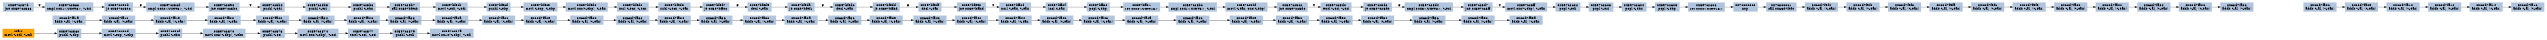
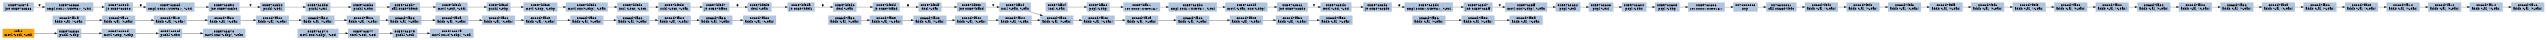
  digraph {
    rankdir=LR
    node [color=lightsteelblue fillcolor=lightsteelblue shape=rectangle style=filled]
    edge [color="#000000"]
    n1 [color=lightgrey fillcolor=orange label="start\nmovl %edi, %edi"]
    n2 [label="0x5e7c256c\npushl %ebp"]
    n3 [label="0x5e7c256d\nmovl %esp, %ebp"]
    n4 [label="0x5e7c256f\npushl %ebx"]
    n5 [label="0x5e7c2570\nmovl 0x8(%ebp), %ebx"]
-   n6 [label="0x5e7c2573\npushl %esi"]
    n7 [label="0x5e7c2574\nmovl 0xc(%ebp), %esi"]
    n8 [label="0x5e7c2577\ntestl %esi, %esi"]
    n9 [label="0x5e7c2579\npushl %edi"]
    n10 [label="0x5e7c257a\nmovl 0x10(%ebp), %edi"]
    n11 [label="0x5e7c257d\njne 0x5e7c2588"]
    n12 [label="0x5e7c2588\ncmpl $0x1<UINT8>, %esi"]
    n13 [label="0x5e7c258b\nje 0x5e7c2592"]
    n14 [label="0x5e7c258d\ncmpl $0x2<UINT8>, %esi"]
    n15 [label="0x5e7c2590\njne 0x5e7c25b4"]
    n16 [label="0x5e7c25b4\npushl %edi"]
    n17 [label="0x5e7c25b5\npushl %esi"]
    n18 [label="0x5e7c25b6\npushl %ebx"]
    n19 [label="0x5e7c25b7\ncall 0x5e7bfecb"]
    n20 [label="0x5e7bfecb\nmovl %edi, %edi"]
    n21 [label="0x5e7bfecd\npushl %ebp"]
    n22 [label="0x5e7bfece\nmovl %esp, %ebp"]
    n23 [label="0x5e7bfed0\nmovl 0xc(%ebp), %eax"]
    n24 [label="0x5e7bfed3\nxorl %ecx, %ecx"]
    n25 [label="0x5e7bfed5\nsubl %ecx, %eax"]
    n26 [label="0x5e7bfed7\nje 0x5e7bff0c"]
    n27 [label="0x5e7bfed9\ndecl %eax"]
    n28 [label="0x5e7bfeda\nje 0x5e7bfef1"]
    n29 [label="0x5e7bfedc\ndecl %eax"]
    n30 [label="0x5e7bfedd\nje 0x5e7bff2d"]
    n31 [label="0x5e7bfedf\ndecl %eax"]
    n32 [label="0x5e7bfee0\njne 0x5e7bff2d"]
    n33 [label="0x5e7bff2d\nxorl %eax, %eax"]
    n34 [label="0x5e7bff2f\nincl %eax"]
    n35 [label="0x5e7bff30\npopl %ebp"]
    n36 [label="0x5e7bff31\nret $0xc<UINT16>"]
    n37 [label="0x5e7c25bc\ncmpl $0x1<UINT8>, %esi"]
    n38 [label="0x5e7c25bf\nmovl %eax, 0xc(%ebp)"]
    n39 [label="0x5e7c25c2\njne 0x5e7c25d0"]
    n40 [label="0x5e7c25d0\ntestl %esi, %esi"]
    n41 [label="0x5e7c25d2\nje 0x5e7c25d9"]
    n42 [label="0x5e7c25d4\ncmpl $0x3<UINT8>, %esi"]
    n43 [label="0x5e7c25d7\njne 0x5e7c25ff"]
    n44 [label="0x5e7c25ff\nmovl 0xc(%ebp), %eax"]
    n45 [label="0x5e7c2602\npopl %edi"]
    n46 [label="0x5e7c2603\npopl %esi"]
    n47 [label="0x5e7c2604\npopl %ebx"]
    n48 [label="0x5e7c2605\npopl %ebp"]
    n49 [label="0x5e7c2606\nret $0xc<UINT16>"]
    n50 [label="0x7c8000c0\nnop "]
    n51 [label="0x7c8000c1\ncall 0x63d7f9f4"]
    n52 [label="0x63d7f9f4\naddb %al, (%eax)"]
    n53 [label="0x63d7f9f6\naddb %al, (%eax)"]
    n54 [label="0x63d7f9f8\naddb %al, (%eax)"]
    n55 [label="0x63d7f9fa\naddb %al, (%eax)"]
    n56 [label="0x63d7f9fc\naddb %al, (%eax)"]
    n57 [label="0x63d7f9fe\naddb %al, (%eax)"]
    n58 [label="0x63d7fa00\naddb %al, (%eax)"]
    n59 [label="0x63d7fa02\naddb %al, (%eax)"]
    n60 [label="0x63d7fa04\naddb %al, (%eax)"]
    n61 [label="0x63d7fa06\naddb %al, (%eax)"]
    n62 [label="0x63d7fa08\naddb %al, (%eax)"]
+   n63 [label="0x63d7fa0a\naddb %al, (%eax)"]
    n64 [label="0x63d7fa0c\naddb %al, (%eax)"]
    n65 [label="0x63d7fa0e\naddb %al, (%eax)"]
    n66 [label="0x63d7fa10\naddb %al, (%eax)"]
    n67 [label="0x63d7fa12\naddb %al, (%eax)"]
    n68 [label="0x63d7fa14\naddb %al, (%eax)"]
    n69 [label="0x63d7fa16\naddb %al, (%eax)"]
    n70 [label="0x63d7fa1a\naddb %al, (%eax)"]
    n71 [label="0x63d7fa1c\naddb %al, (%eax)"]
    n72 [label="0x63d7fa1e\naddb %al, (%eax)"]
    n73 [label="0x63d7fa20\naddb %al, (%eax)"]
    n74 [label="0x63d7fa22\naddb %al, (%eax)"]
    n75 [label="0x63d7fa24\naddb %al, (%eax)"]
    n76 [label="0x63d7fa26\naddb %al, (%eax)"]
    n77 [label="0x63d7fa28\naddb %al, (%eax)"]
    n78 [label="0x63d7fa2a\naddb %al, (%eax)"]
    n79 [label="0x63d7fa2c\naddb %al, (%eax)"]
    n80 [label="0x63d7fa2e\naddb %al, (%eax)"]
    n81 [label="0x63d7fa30\naddb %al, (%eax)"]
    n82 [label="0x63d7fa32\naddb %al, (%eax)"]
    n83 [label="0x63d7fa34\naddb %al, (%eax)"]
    n84 [label="0x63d7fa36\naddb %al, (%eax)"]
    n85 [label="0x63d7fa38\naddb %al, (%eax)"]
-   n86 [label="0x63d7fa3a\naddb %al, (%eax)"]
    n87 [label="0x63d7fa3c\naddb %al, (%eax)"]
    n88 [label="0x63d7fa3e\naddb %al, (%eax)"]
    n89 [label="0x63d7fa40\naddb %al, (%eax)"]
    n90 [label="0x63d7fa42\naddb %al, (%eax)"]
    n91 [label="0x63d7fa44\naddb %al, (%eax)"]
    n92 [label="0x63d7fa46\naddb %al, (%eax)"]
    n93 [label="0x63d7fa48\naddb %al, (%eax)"]
    n94 [label="0x63d7fa4a\naddb %al, (%eax)"]
    n95 [label="0x63d7fa4c\naddb %al, (%eax)"]
    n96 [label="0x63d7fa4e\naddb %al, (%eax)"]
    n97 [label="0x63d7fa50\naddb %al, (%eax)"]
    n98 [label="0x63d7fa52\naddb %al, (%eax)"]
-   n99 [label="0x63d7fa54\naddb %al, (%eax)"]
    n100 [label="0x63d7fa56\naddb %al, (%eax)"]
    n101 [label="0x63d7fa58\naddb %al, (%eax)"]
    n102 [label="0x63d7fa5a\naddb %al, (%eax)"]
    n1 -> n2
    n2 -> n3
    n3 -> n4
    n4 -> n5
-   n5 -> n6
-   n6 -> n7
    n7 -> n8
    n8 -> n9
    n9 -> n10
    n11 -> n12 [label=T]
    n12 -> n13
    n13 -> n14 [label=F]
    n14 -> n15
    n15 -> n16 [label=T]
    n16 -> n17
    n17 -> n18
    n18 -> n19
    n19 -> n20
    n20 -> n21
    n21 -> n22
    n22 -> n23
    n23 -> n24
    n24 -> n25
    n25 -> n26
    n26 -> n27 [label=F]
    n27 -> n28
    n28 -> n29 [label=F]
    n29 -> n30
    n30 -> n31 [label=F]
    n31 -> n32
    n32 -> n33 [label=T]
-   n33 -> n34
+   n33 -> n92
    n34 -> n35
    n35 -> n36
    n36 -> n37
    n37 -> n38
    n38 -> n39
    n39 -> n40 [label=T]
    n40 -> n41
    n41 -> n42 [label=F]
    n42 -> n43
    n43 -> n44 [label=T]
    n44 -> n45
    n45 -> n46
    n46 -> n47
    n47 -> n48
    n48 -> n49
    n49 -> n50
    n50 -> n51
    n51 -> n52
    n52 -> n53
    n53 -> n54
    n54 -> n55
    n55 -> n56
    n56 -> n57
    n57 -> n58
    n58 -> n59
    n59 -> n60
    n60 -> n61
    n61 -> n62
+   n62 -> n63
+   n63 -> n64
    n64 -> n65
    n65 -> n66
    n66 -> n67
    n67 -> n68
    n68 -> n69
    n70 -> n71
    n71 -> n72
    n72 -> n73
    n73 -> n74
    n74 -> n75
    n75 -> n76
    n76 -> n77
    n77 -> n78
    n78 -> n79
    n79 -> n80
    n80 -> n81
    n81 -> n82
    n82 -> n83
    n83 -> n84
    n84 -> n85
-   n85 -> n86
-   n86 -> n87
    n87 -> n88
    n88 -> n89
    n89 -> n90
    n90 -> n91
    n91 -> n92
    n92 -> n93
    n93 -> n94
    n94 -> n95
    n95 -> n96
    n96 -> n97
    n97 -> n98
-   n98 -> n99
-   n99 -> n100
    n100 -> n101
    n101 -> n102
  }
